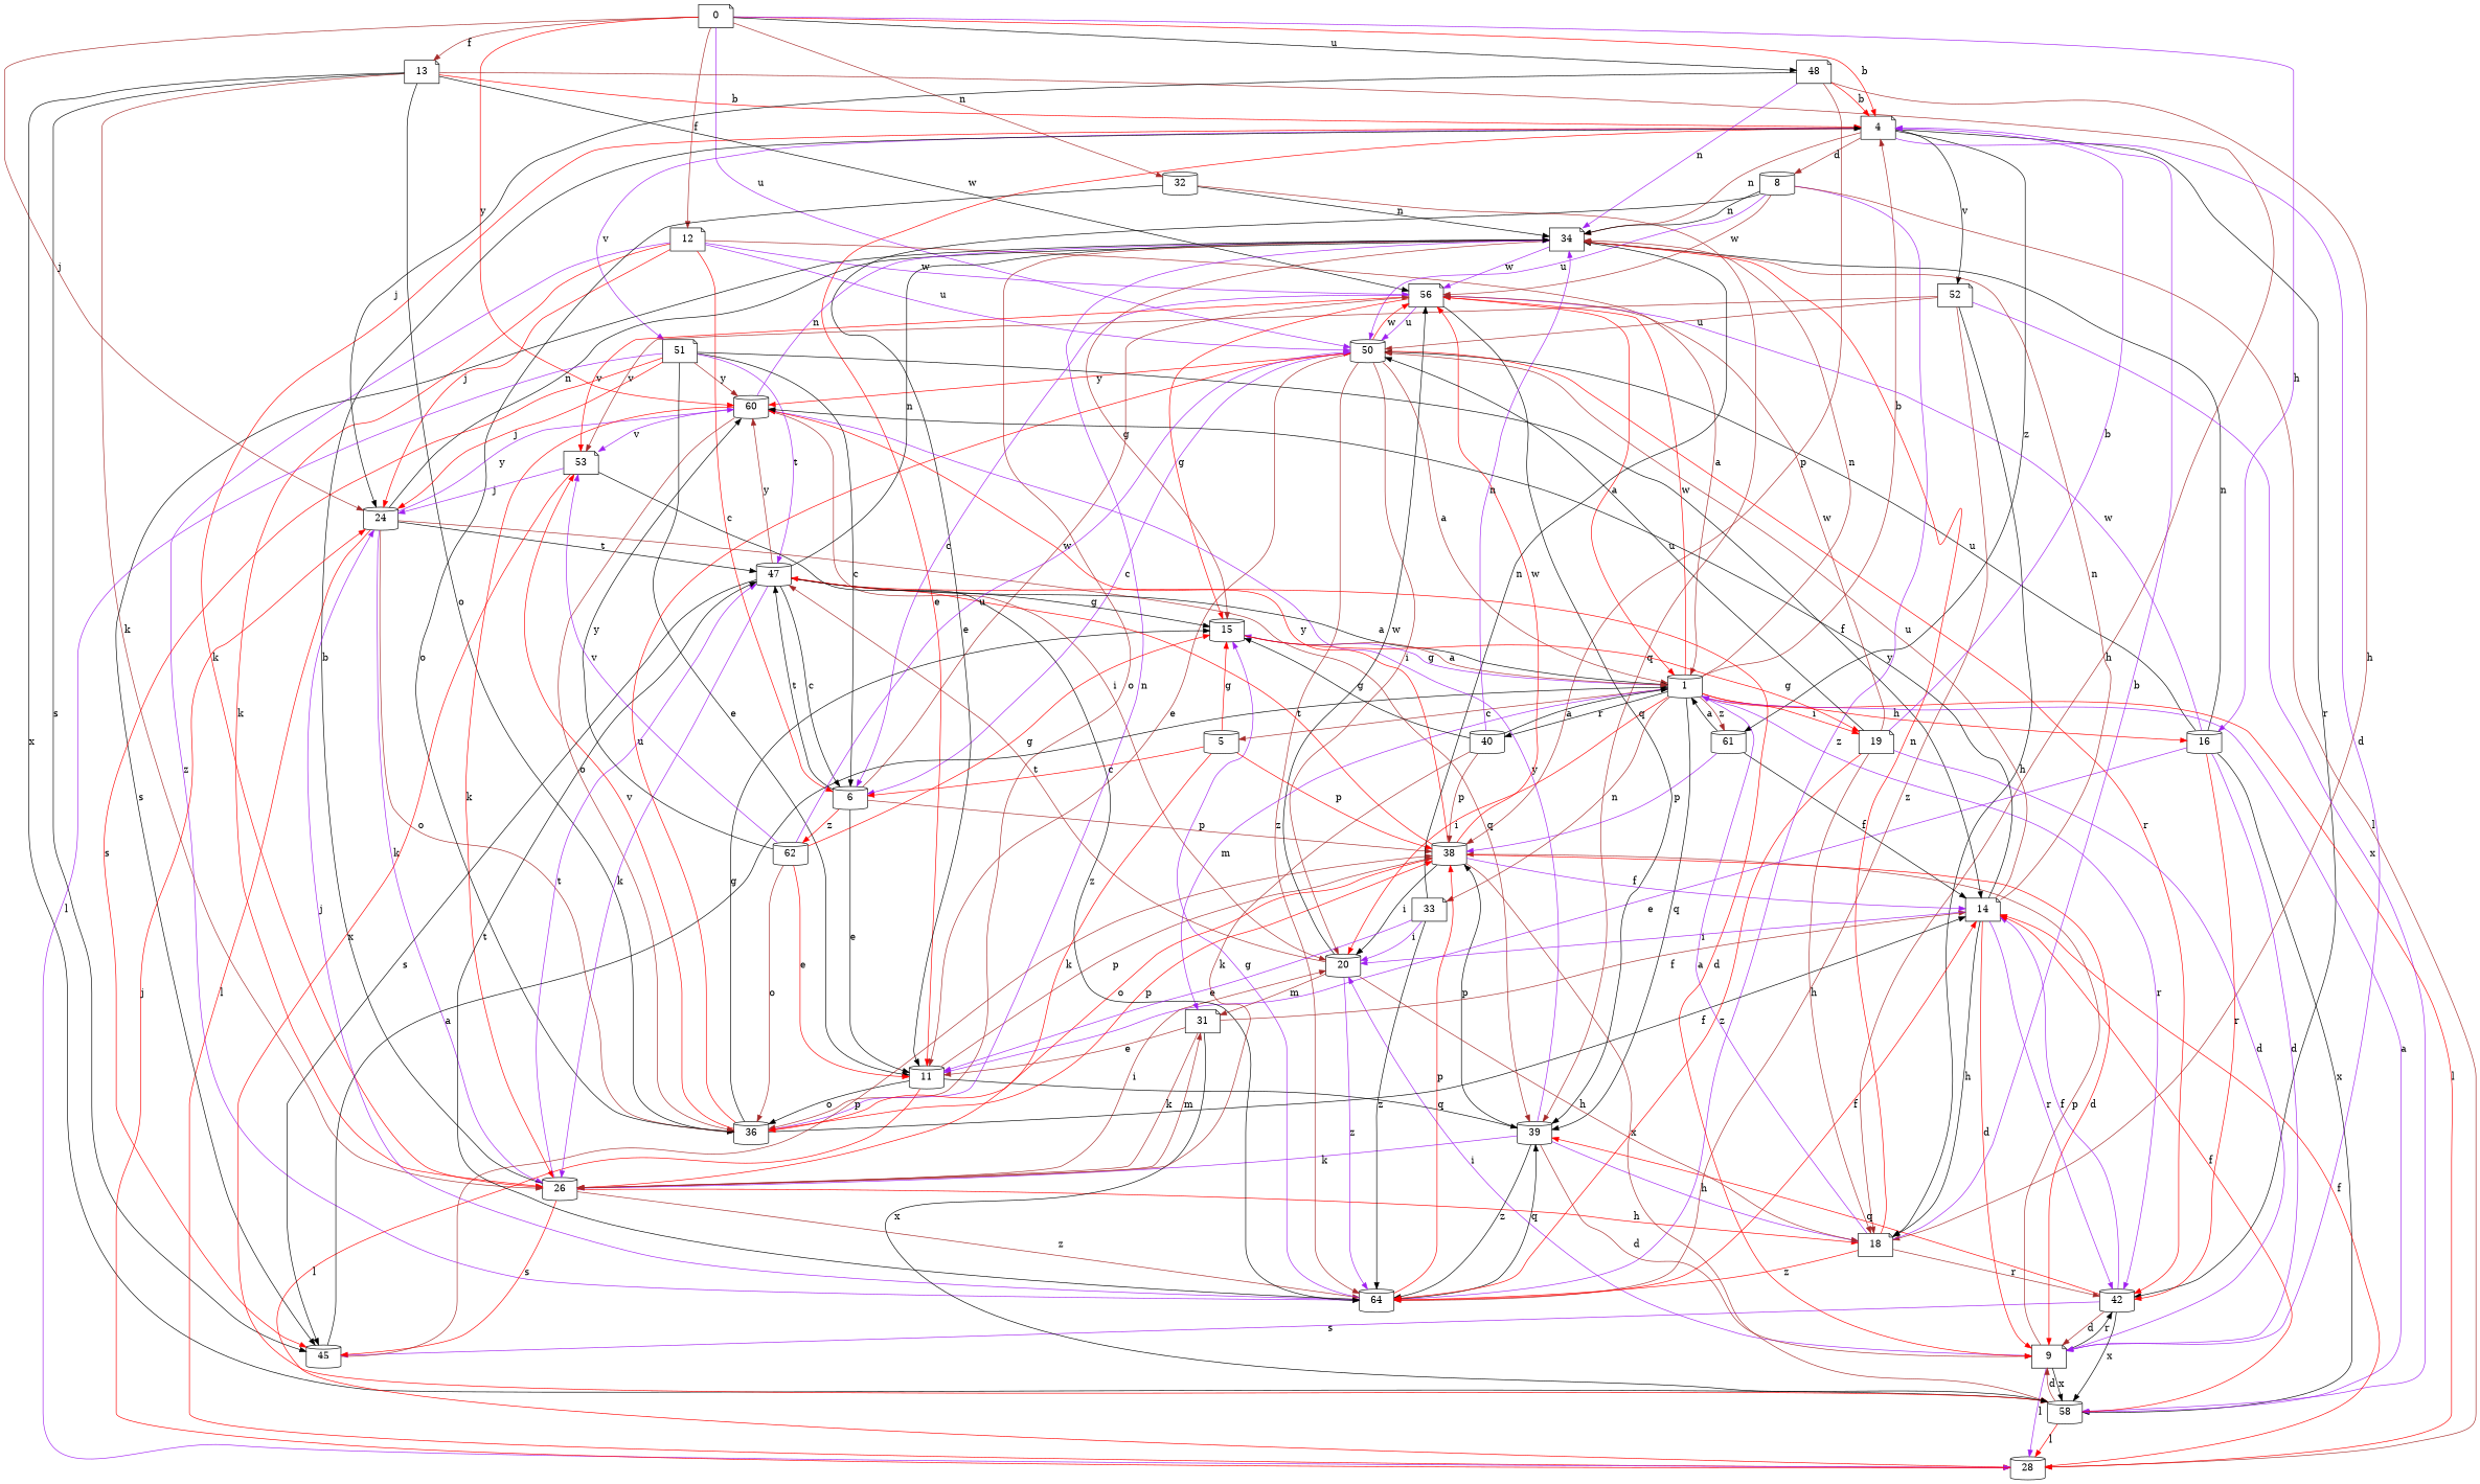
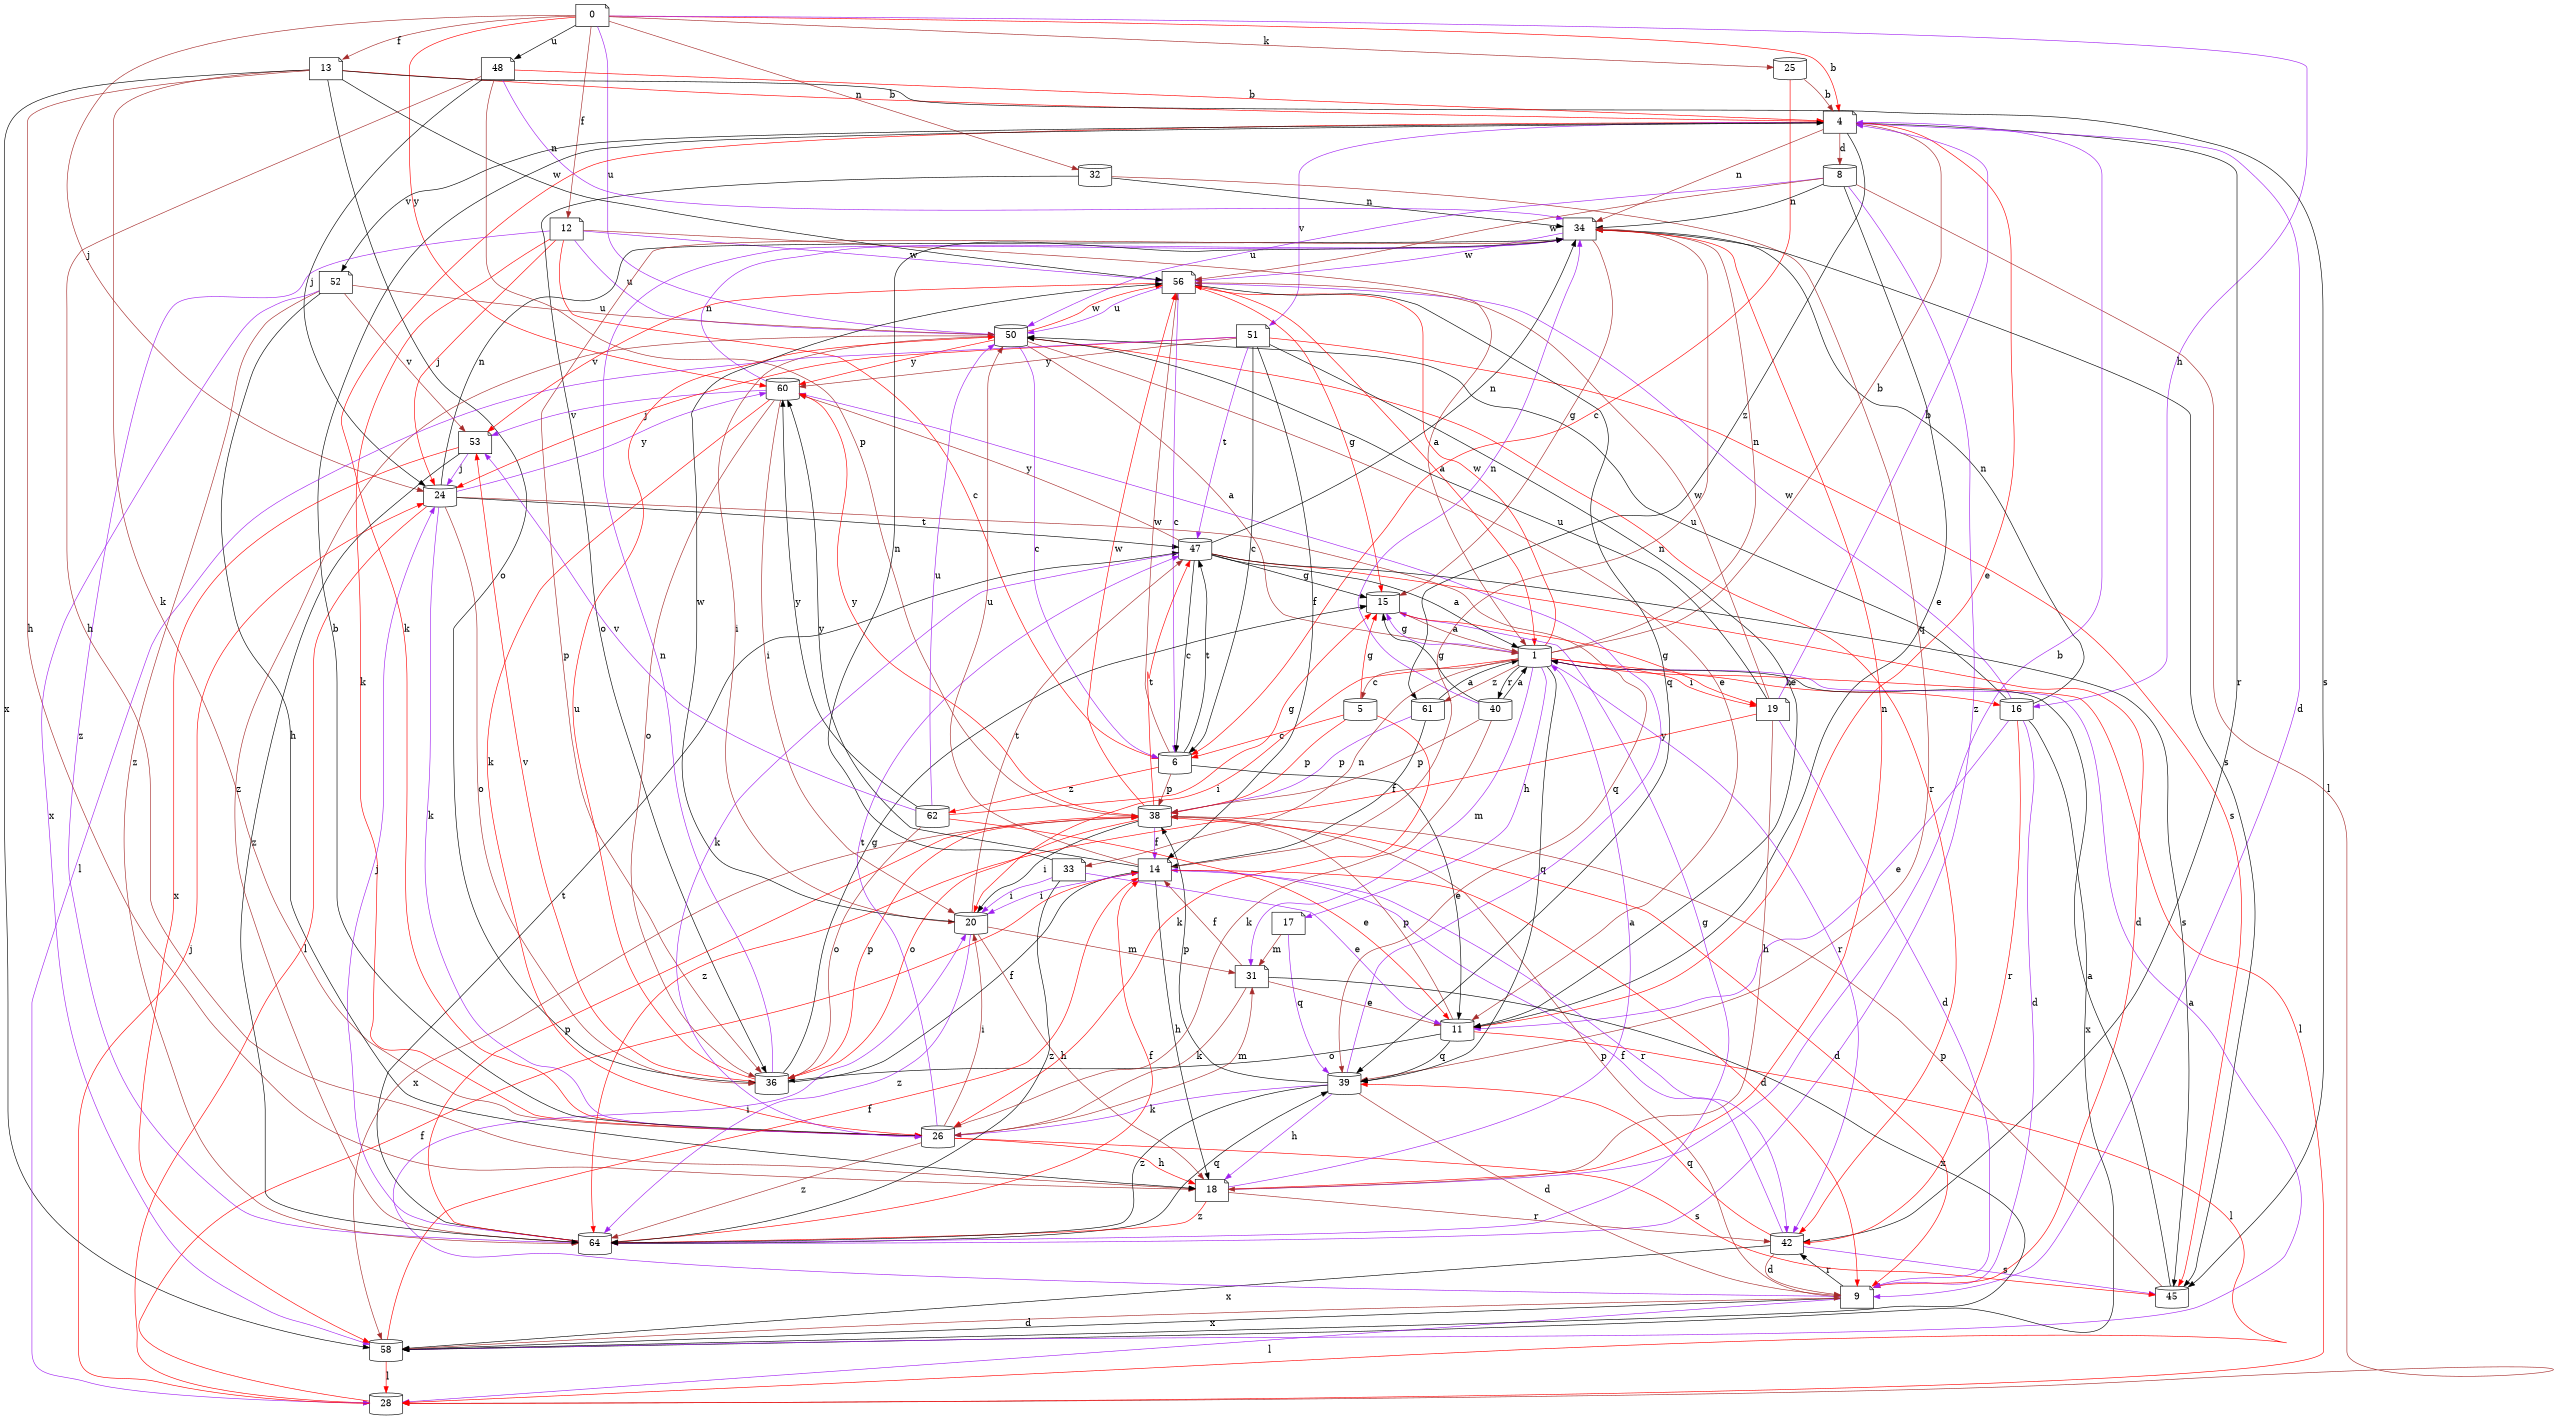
  strict digraph {
    node [shape=cylinder]
    edge [color=brown]
    0 [shape=note]
    4 [shape=note]
    12 [shape=note]
    13 [shape=note]
    16
    n6 [label=24]
+   25
    32
    48 [shape=note]
    50
    60
    34 [shape=note]
    42
    61
    8
    9 [shape=note]
    11
    26
    51 [shape=note]
    52 [shape=note]
    1
    56 [shape=note]
    6
    64
    58
    36
    18 [shape=note]
    45
    28
    39
    47
    38
    20
    53 [shape=note]
    5
    15
+   17 [shape=note]
    19 [shape=note]
    31 [shape=note]
    33 [shape=note]
    40
    14 [shape=note]
    62
    0 -> 4 [color=red label=b]
    0 -> 12 [label=f]
    0 -> 13 [label=f]
    0 -> 16 [color=purple label=h]
    0 -> n6 [label=j]
+   0 -> 25 [label=k]
    0 -> 32 [label=n]
    0 -> 48 [color=black label=u]
    0 -> 50 [color=purple label=u]
    0 -> 60 [color=red label=y]
    4 -> 34 [label=n]
    4 -> 42 [color=black label=r]
    4 -> 61 [color=black label=z]
    4 -> 8 [label=d]
    4 -> 9 [color=purple label=d]
    4 -> 11 [color=red label=e]
    4 -> 26 [color=red label=k]
    4 -> 51 [color=purple label=v]
    4 -> 52 [color=black label=v]
    12 -> n6 [color=red label=j]
    12 -> 50 [color=purple label=u]
    12 -> 26 [color=red label=k]
    12 -> 1 [label=a]
    12 -> 56 [color=purple label=w]
    12 -> 6 [color=red label=c]
    12 -> 64 [color=purple label=z]
    13 -> 4 [color=red label=b]
    13 -> 26 [label=k]
    13 -> 56 [color=black label=w]
    13 -> 58 [color=black label=x]
    13 -> 36 [color=black label=o]
    13 -> 18 [label=h]
    13 -> 45 [color=black label=s]
    16 -> 50 [color=black label=u]
    16 -> 34 [color=black label=n]
    16 -> 42 [color=red label=r]
    16 -> 9 [color=purple label=d]
    16 -> 11 [color=purple label=e]
    16 -> 56 [color=purple label=w]
    16 -> 58 [color=black label=x]
    n6 -> 60 [color=purple label=y]
    n6 -> 34 [color=black label=n]
    n6 -> 26 [color=purple label=k]
    n6 -> 36 [label=o]
    n6 -> 28 [color=red label=l]
    n6 -> 39 [label=q]
    n6 -> 47 [color=black label=t]
+   25 -> 4 [label=b]
+   25 -> 6 [color=red label=c]
    32 -> 34 [color=black label=n]
    32 -> 36 [color=black label=o]
    32 -> 39 [label=q]
    48 -> 4 [color=red label=b]
    48 -> n6 [color=black label=j]
    48 -> 34 [color=purple label=n]
    48 -> 18 [label=h]
    48 -> 38 [label=p]
    50 -> 60 [color=red label=y]
    50 -> 42 [color=red label=r]
    50 -> 11 [label=e]
    50 -> 1 [label=a]
    50 -> 56 [color=red label=w]
    50 -> 6 [color=purple label=c]
    50 -> 64 [label=z]
    50 -> 20 [label=i]
    60 -> 34 [color=purple label=n]
    60 -> 26 [color=red label=k]
    60 -> 36 [label=o]
    60 -> 20 [label=i]
    60 -> 53 [color=purple label=v]
    34 -> 56 [color=purple label=w]
-   34 -> 36 [label=o]
+   34 -> 36 [label=p]
    34 -> 45 [color=black label=s]
    34 -> 15 [label=g]
    42 -> 9 [label=d]
    42 -> 58 [color=black label=x]
    42 -> 45 [color=purple label=s]
    42 -> 39 [color=red label=q]
    42 -> 14 [color=purple label=f]
    61 -> 1 [color=black label=a]
    61 -> 38 [color=purple label=p]
    61 -> 14 [color=black label=f]
    8 -> 50 [color=purple label=u]
    8 -> 34 [color=black label=n]
    8 -> 11 [color=black label=e]
    8 -> 56 [label=w]
    8 -> 64 [color=purple label=z]
    8 -> 28 [label=l]
    9 -> 42 [color=black label=r]
    9 -> 58 [color=black label=x]
    9 -> 28 [color=purple label=l]
    9 -> 38 [label=p]
    9 -> 20 [color=purple label=i]
    11 -> 36 [color=black label=o]
    11 -> 28 [color=red label=l]
    11 -> 39 [color=black label=q]
    11 -> 38 [label=p]
    26 -> 4 [color=black label=b]
    26 -> 64 [label=z]
    26 -> 18 [color=red label=h]
    26 -> 45 [color=red label=s]
    26 -> 47 [color=purple label=t]
    26 -> 20 [label=i]
    26 -> 31 [label=m]
    51 -> n6 [color=red label=j]
    51 -> 60 [label=y]
    51 -> 11 [color=black label=e]
    51 -> 6 [color=black label=c]
    51 -> 45 [color=red label=s]
    51 -> 28 [color=purple label=l]
    51 -> 47 [color=purple label=t]
    51 -> 14 [color=black label=f]
    52 -> 50 [label=u]
    52 -> 64 [label=z]
    52 -> 58 [color=purple label=x]
    52 -> 18 [color=black label=h]
    52 -> 53 [label=v]
    1 -> 4 [label=b]
    1 -> 16 [color=red label=h]
    1 -> 34 [label=n]
    1 -> 42 [color=purple label=r]
    1 -> 61 [label=z]
    1 -> 56 [color=red label=w]
    1 -> 28 [color=red label=l]
    1 -> 39 [color=black label=q]
    1 -> 20 [color=red label=i]
    1 -> 5 [label=c]
    1 -> 15 [color=purple label=g]
+   1 -> 17 [color=purple label=h]
    1 -> 19 [color=red label=i]
    1 -> 31 [color=purple label=m]
    1 -> 33 [label=n]
    1 -> 40 [color=black label=r]
    56 -> 50 [color=purple label=u]
    56 -> 1 [color=red label=a]
    56 -> 6 [color=purple label=c]
    56 -> 39 [color=black label=q]
    56 -> 53 [color=red label=v]
    56 -> 15 [color=red label=g]
    6 -> 11 [color=black label=e]
    6 -> 56 [label=w]
    6 -> 47 [color=black label=t]
    6 -> 38 [label=p]
    6 -> 62 [color=red label=z]
    64 -> n6 [color=purple label=j]
    64 -> 39 [color=black label=q]
    64 -> 47 [color=black label=t]
    64 -> 38 [color=red label=p]
    64 -> 15 [color=purple label=g]
    64 -> 14 [color=red label=f]
    58 -> 9 [label=d]
    58 -> 1 [color=purple label=a]
    58 -> 28 [color=red label=l]
    58 -> 14 [color=red label=f]
    36 -> 50 [color=red label=u]
    36 -> 34 [color=purple label=n]
    36 -> 38 [color=red label=p]
    36 -> 53 [color=red label=v]
    36 -> 15 [color=black label=g]
    36 -> 14 [color=black label=f]
    18 -> 4 [color=purple label=b]
    18 -> 34 [color=red label=n]
    18 -> 42 [label=r]
    18 -> 1 [color=purple label=a]
    18 -> 64 [color=red label=z]
    45 -> 1 [color=black label=a]
    45 -> 38 [label=p]
    28 -> n6 [color=red label=j]
    28 -> 14 [color=red label=f]
    39 -> 60 [color=purple label=y]
    39 -> 9 [label=d]
    39 -> 26 [color=purple label=k]
    39 -> 64 [color=black label=z]
    39 -> 18 [color=purple label=h]
    39 -> 38 [color=black label=p]
    47 -> 60 [label=y]
    47 -> 34 [color=black label=n]
    47 -> 9 [color=red label=d]
    47 -> 26 [color=purple label=k]
    47 -> 1 [color=black label=a]
    47 -> 6 [color=black label=c]
    47 -> 45 [color=black label=s]
    47 -> 15 [color=black label=g]
    38 -> 60 [color=red label=y]
    38 -> 9 [color=red label=d]
    38 -> 56 [color=red label=w]
    38 -> 58 [label=x]
    38 -> 36 [color=red label=o]
    38 -> 47 [color=red label=t]
    38 -> 20 [color=black label=i]
    38 -> 14 [color=purple label=f]
    20 -> 56 [color=black label=w]
    20 -> 64 [color=purple label=z]
    20 -> 18 [label=h]
    20 -> 47 [label=t]
    20 -> 31 [label=m]
    53 -> n6 [color=purple label=j]
    53 -> 64 [color=black label=z]
    53 -> 58 [color=red label=x]
    5 -> 26 [color=red label=k]
    5 -> 6 [color=red label=c]
    5 -> 38 [color=red label=p]
    5 -> 15 [color=red label=g]
    15 -> 1 [label=a]
    15 -> 19 [color=red label=g]
+   17 -> 39 [color=purple label=q]
+   17 -> 31 [label=m]
    19 -> 4 [color=purple label=b]
    19 -> 50 [color=black label=u]
    19 -> 9 [color=purple label=d]
    19 -> 56 [label=w]
    19 -> 64 [color=red label=z]
    19 -> 18 [label=h]
    31 -> 11 [label=e]
    31 -> 26 [label=k]
    31 -> 58 [color=black label=x]
    31 -> 14 [label=f]
    33 -> 34 [color=black label=n]
    33 -> 11 [color=purple label=e]
    33 -> 64 [color=black label=z]
    33 -> 20 [color=purple label=i]
    40 -> 34 [color=purple label=n]
    40 -> 26 [label=k]
    40 -> 1 [color=black label=a]
    40 -> 38 [label=p]
    40 -> 15 [color=black label=g]
    14 -> 50 [label=u]
    14 -> 60 [color=black label=y]
    14 -> 34 [label=n]
    14 -> 42 [color=purple label=r]
    14 -> 9 [color=red label=d]
    14 -> 18 [color=black label=h]
    14 -> 20 [color=purple label=i]
    62 -> 50 [color=purple label=u]
    62 -> 60 [color=black label=y]
    62 -> 11 [color=red label=e]
    62 -> 36 [label=o]
    62 -> 53 [color=purple label=v]
    62 -> 15 [color=red label=g]
  }
